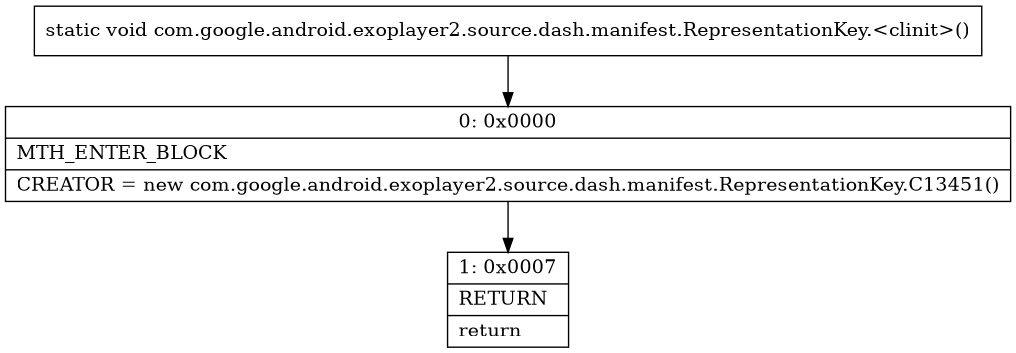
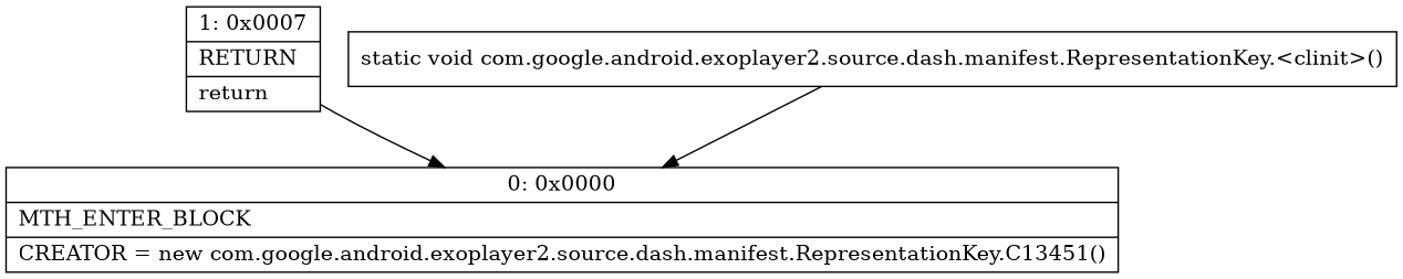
  digraph {
    node [shape=record]
    n1 [label="{0\:\ 0x0000|MTH_ENTER_BLOCK\l|CREATOR = new com.google.android.exoplayer2.source.dash.manifest.RepresentationKey.C13451()\l}"]
    n2 [label="{1\:\ 0x0007|RETURN\l|return\l}"]
    n3 [label="{static void com.google.android.exoplayer2.source.dash.manifest.RepresentationKey.\<clinit\>() }"]
-   n1 -> n2
+   n2 -> n1
    n3 -> n1
  }
